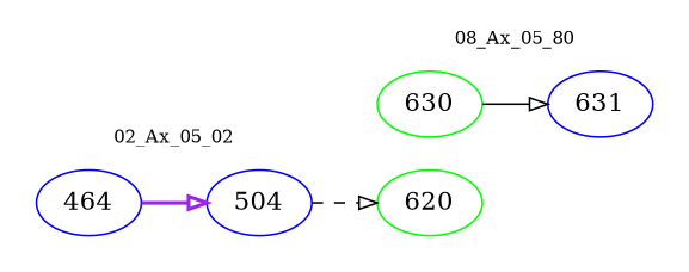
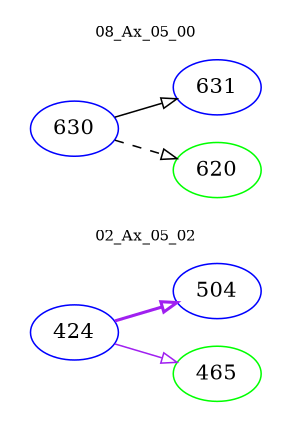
  digraph {
    rankdir=LR
    node [color=blue]
    edge [arrowhead=onormal color=purple style=solid]
-   n1 [label=464]
+   n1 [label=424]
+   n2 [color=green label=465]
    n3 [label=504]
-   n4 [color=green label=630]
+   n4 [label=630]
    n5 [color=green label=620]
    n6 [label=631]
    subgraph cluster_1 {
      color=white
      fontsize=10
      label="02_Ax_05_02"
      n1
+     n2
      n3
    }
    subgraph cluster_2 {
      color=white
      fontsize=10
-     label="08_Ax_05_80"
+     label="08_Ax_05_00"
      n4
      n5
      n6
    }
+   n1 -> n2
    n1 -> n3 [style=bold]
-   n3 -> n5 [color=black style=dashed]
+   n4 -> n5 [color=black style=dashed]
    n4 -> n6 [color=black]
  }
